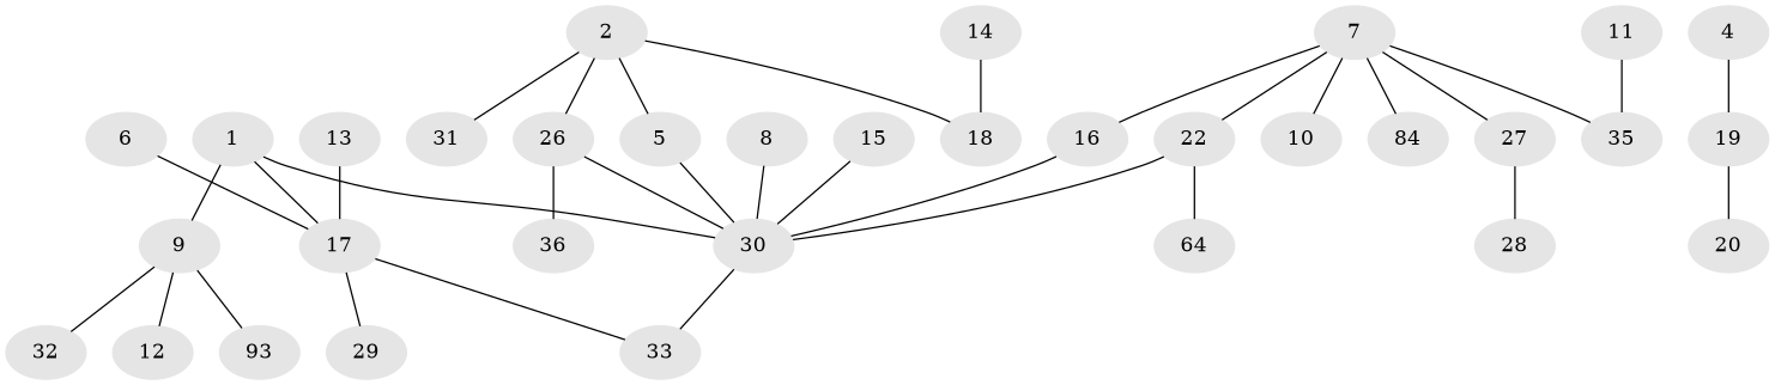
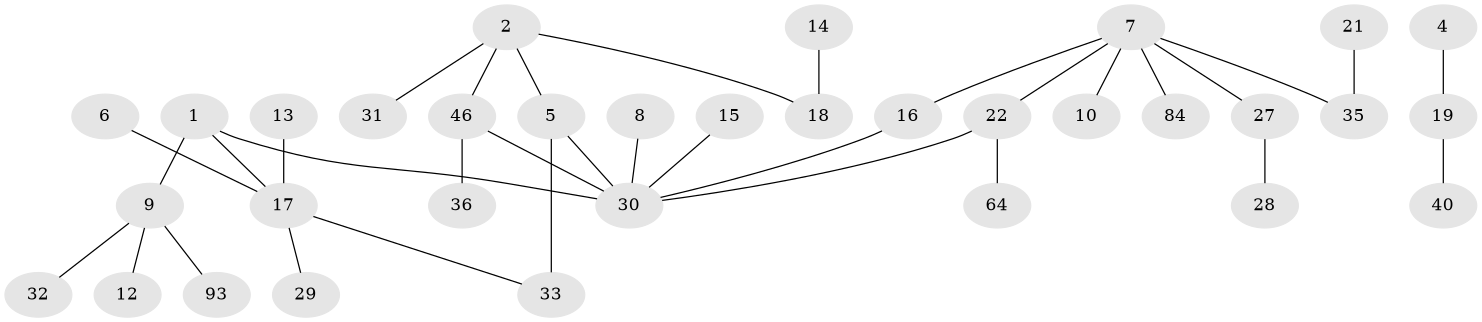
  graph {
    node [color=gray90 style=filled]
    edge [weight=1.0]
    1
    9
    17
    30
    12
    n6 [label=93]
    32
    29
    33
    2
    18
-   26
+   26 [label=46]
    31
    5
    19
-   20
+   20 [label=40]
    36
    4
    6
    7
    10
    16
    22
    n24 [label=84]
    27
    35
-   21 [label=11]
+   21
    n28 [label=64]
    28
    8
    13
    14
    15
    1 -- 9
    1 -- 17
    1 -- 30
    9 -- 12
    9 -- n6
    9 -- 32
    17 -- 29
    17 -- 33
-   30 -- 33
+   5 -- 33
    2 -- 18
    2 -- 26
    2 -- 31
    2 -- 5
    26 -- 30
    26 -- 36
    5 -- 30
    19 -- 20
    4 -- 19
    6 -- 17
    7 -- 10
    7 -- 16
    7 -- 22
    7 -- n24
    7 -- 27
    7 -- 35
    16 -- 30
    22 -- 30
    22 -- n28
    27 -- 28
    21 -- 35
    8 -- 30
    13 -- 17
    14 -- 18
    15 -- 30
  }
